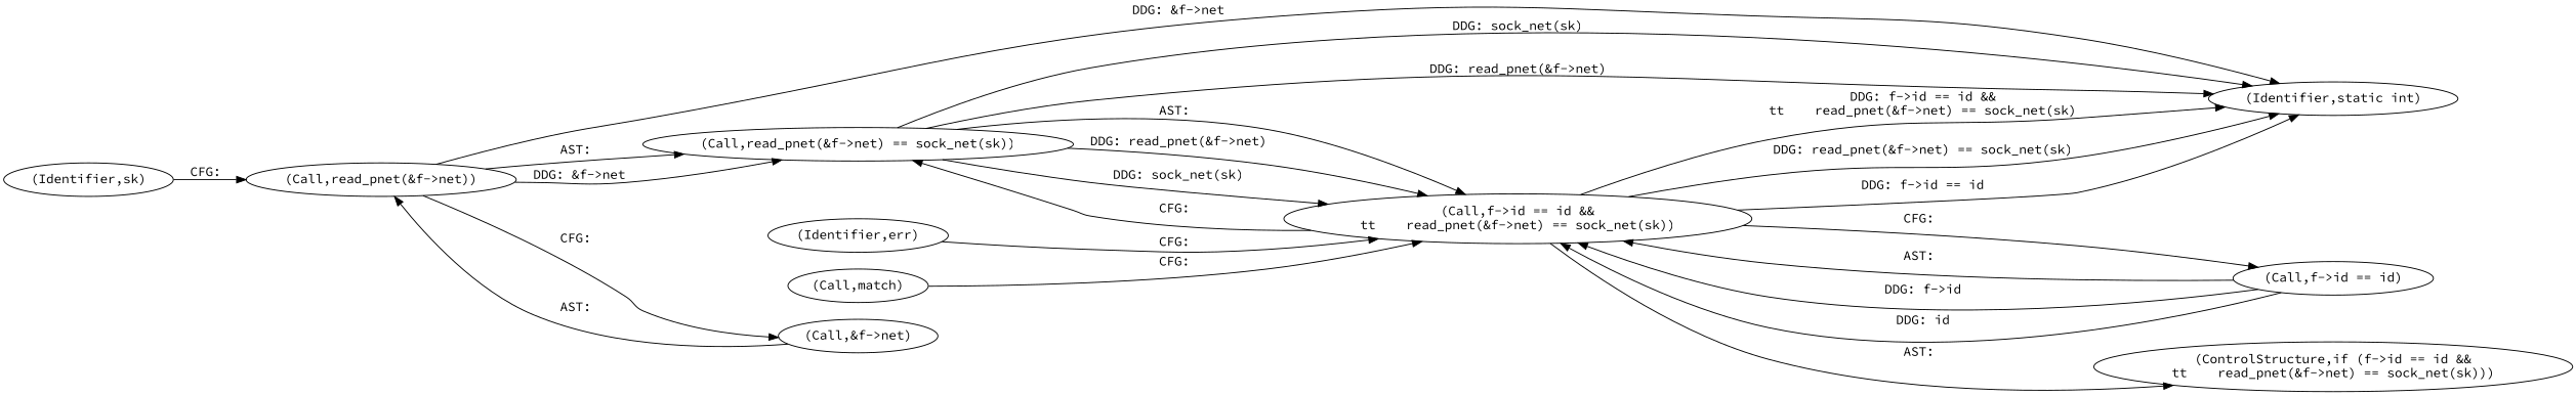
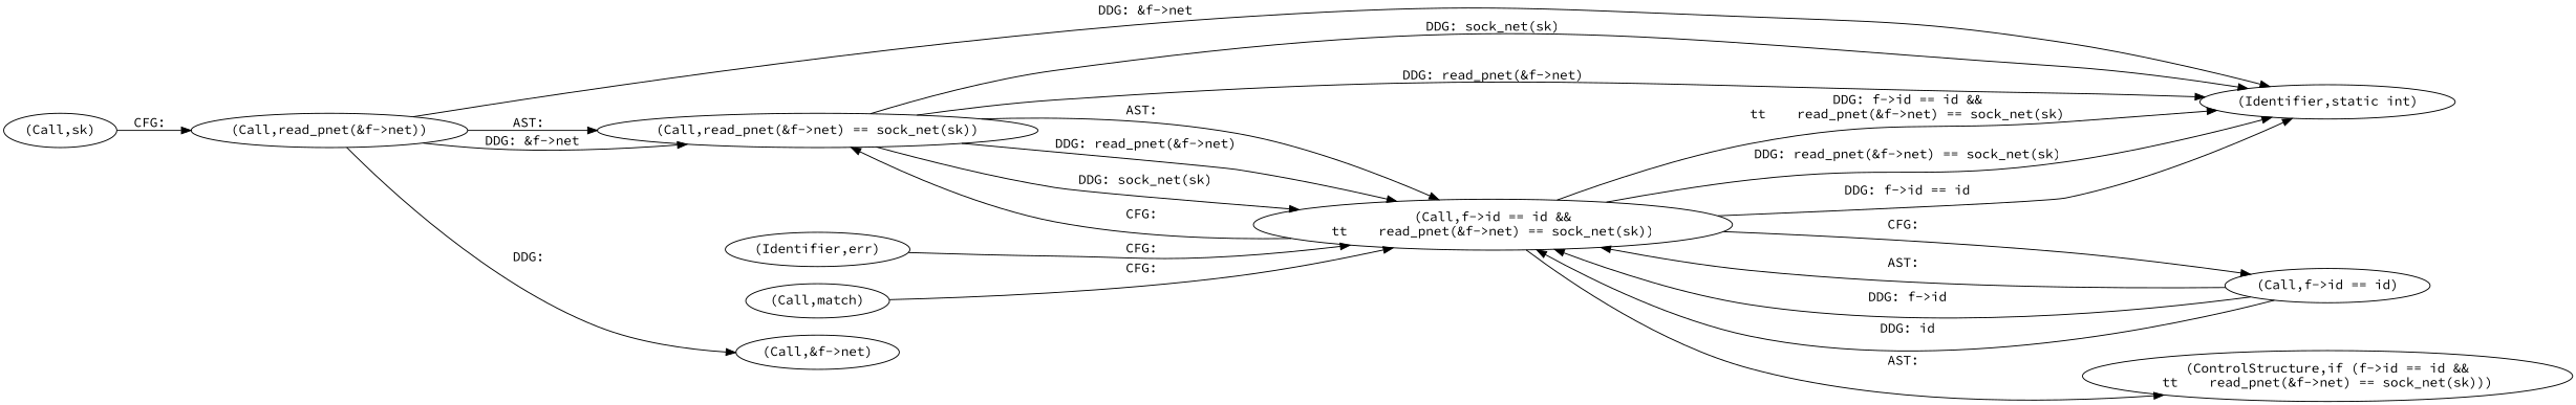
  digraph {
    fontname="Source Code Pro"
    rankdir=LR
    node [fontname="Source Code Pro"]
    edge [fontname="Source Code Pro"]
    n1 [label="(Call,read_pnet(&f->net))"]
    n2 [label="(Call,read_pnet(&f->net) == sock_net(sk))"]
    n3 [label="(Call,&f->net)"]
    n4 [label="(Identifier,static int)"]
    n5 [label="(Call,f->id == id &&\n\t\t    read_pnet(&f->net) == sock_net(sk))"]
    n6 [label="(Call,f->id == id)"]
    n7 [label="(ControlStructure,if (f->id == id &&\n\t\t    read_pnet(&f->net) == sock_net(sk)))"]
-   n8 [label="(Identifier,sk)"]
+   n8 [label="(Call,sk)"]
    n9 [label="(Identifier,err)"]
    n10 [label="(Call,match)"]
    n1 -> n2 [label="AST: "]
    n1 -> n2 [label="DDG: &f->net"]
-   n1 -> n3 [label="CFG: "]
+   n1 -> n3 [label="DDG: "]
    n1 -> n4 [label="DDG: &f->net"]
    n2 -> n4 [label="DDG: sock_net(sk)"]
    n2 -> n4 [label="DDG: read_pnet(&f->net)"]
    n2 -> n5 [label="AST: "]
    n2 -> n5 [label="DDG: read_pnet(&f->net)"]
    n2 -> n5 [label="DDG: sock_net(sk)"]
-   n3 -> n1 [label="AST: "]
    n5 -> n2 [label="CFG: "]
    n5 -> n4 [label="DDG: f->id == id &&\n\t\t    read_pnet(&f->net) == sock_net(sk)"]
    n5 -> n4 [label="DDG: read_pnet(&f->net) == sock_net(sk)"]
    n5 -> n4 [label="DDG: f->id == id"]
    n5 -> n6 [label="CFG: "]
    n5 -> n7 [label="AST: "]
    n6 -> n5 [label="AST: "]
    n6 -> n5 [label="DDG: f->id"]
    n6 -> n5 [label="DDG: id"]
    n8 -> n1 [label="CFG: "]
    n9 -> n5 [label="CFG: "]
    n10 -> n5 [label="CFG: "]
  }
